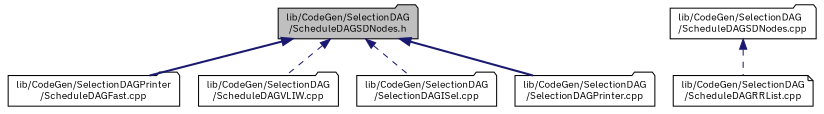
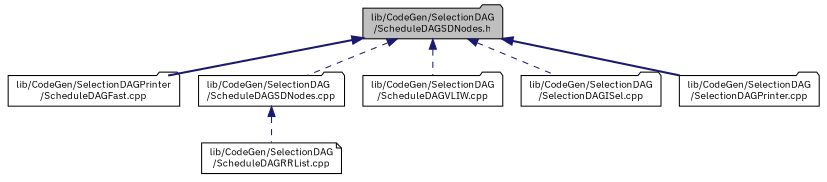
  digraph {
    fontname="IBM Plex Sans"
    node [color=black fontname="IBM Plex Sans" fontsize=10 shape=folder]
    edge [color=midnightblue dir=back fontname="IBM Plex Sans" fontsize=10 labelfontname=Helvetica labelfontsize=10 style=dashed]
    n1 [fillcolor=grey75 fontcolor=black height=0.2 label="lib/CodeGen/SelectionDAG\l/ScheduleDAGSDNodes.h" style=filled width=0.4]
    n2 [height=0.2 label="lib/CodeGen/SelectionDAGPrinter\l/ScheduleDAGFast.cpp" width=0.4]
    n3 [height=0.2 label="lib/CodeGen/SelectionDAG\l/ScheduleDAGSDNodes.cpp" width=0.4]
    n4 [height=0.2 label="lib/CodeGen/SelectionDAG\l/ScheduleDAGVLIW.cpp" width=0.4]
    n5 [height=0.2 label="lib/CodeGen/SelectionDAG\l/SelectionDAGISel.cpp" width=0.4]
    n6 [height=0.2 label="lib/CodeGen/SelectionDAG\l/SelectionDAGPrinter.cpp" width=0.4]
    n7 [height=0.2 label="lib/CodeGen/SelectionDAG\l/ScheduleDAGRRList.cpp" shape=note width=0.4]
    n1 -> n2 [style=bold]
+   n1 -> n3
    n1 -> n4
    n1 -> n5
    n1 -> n6 [style=bold]
    n3 -> n7
  }
